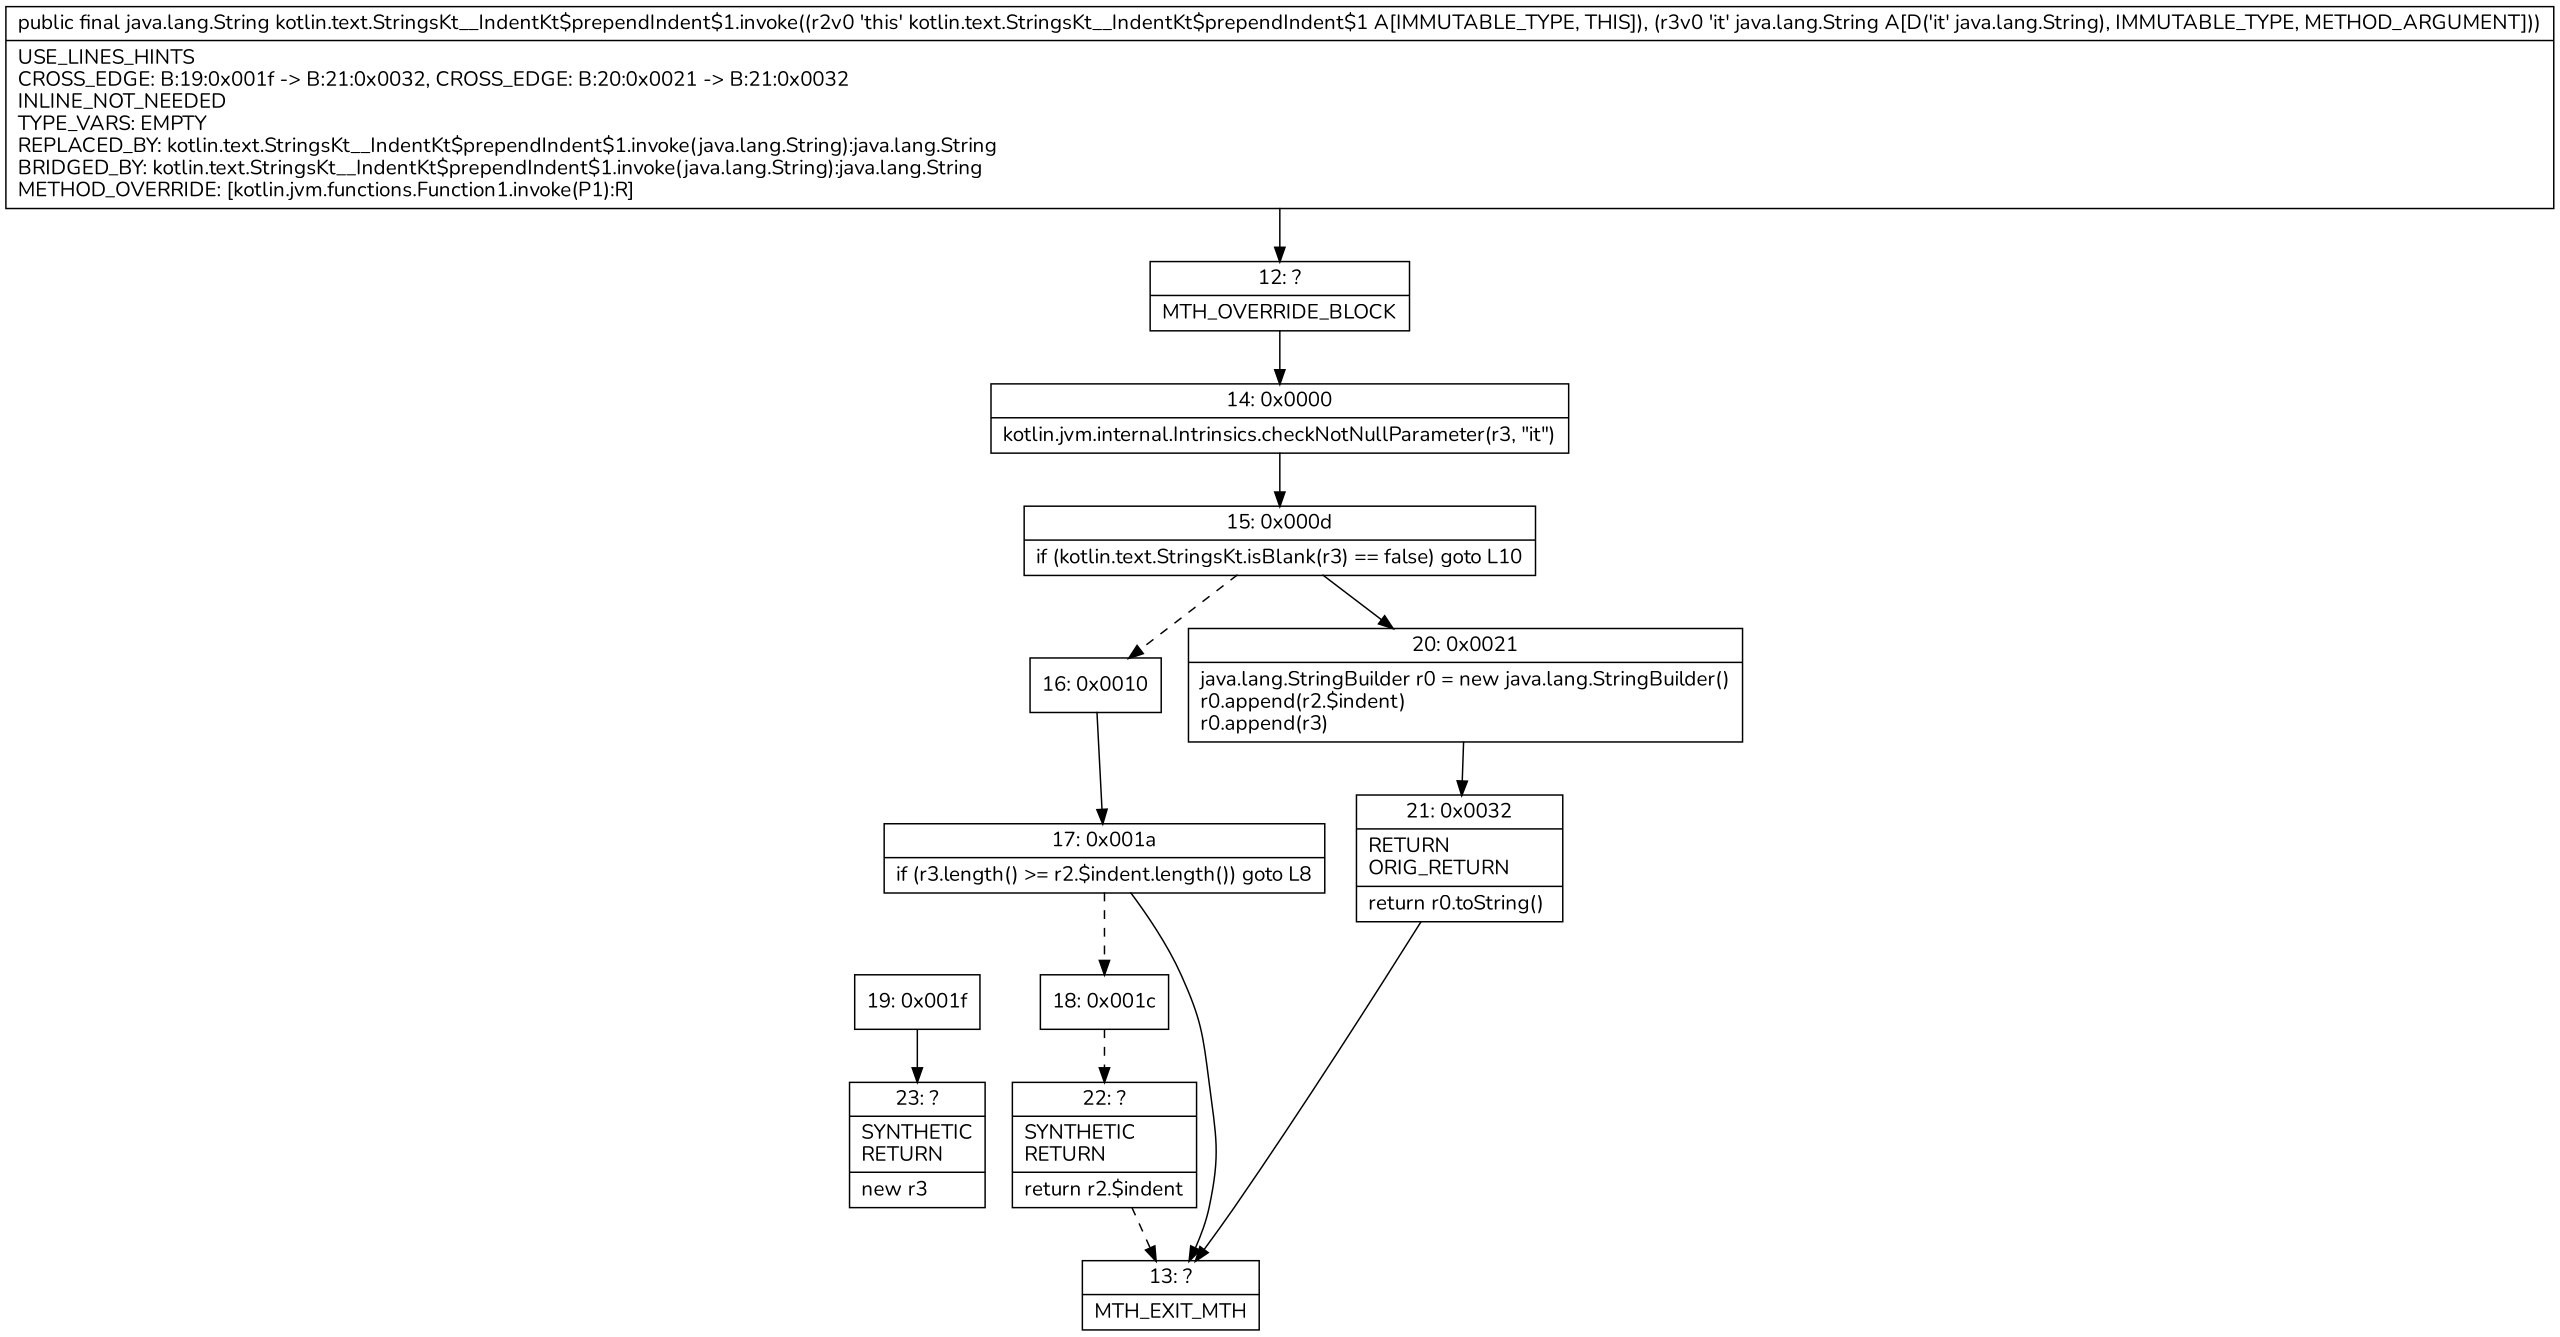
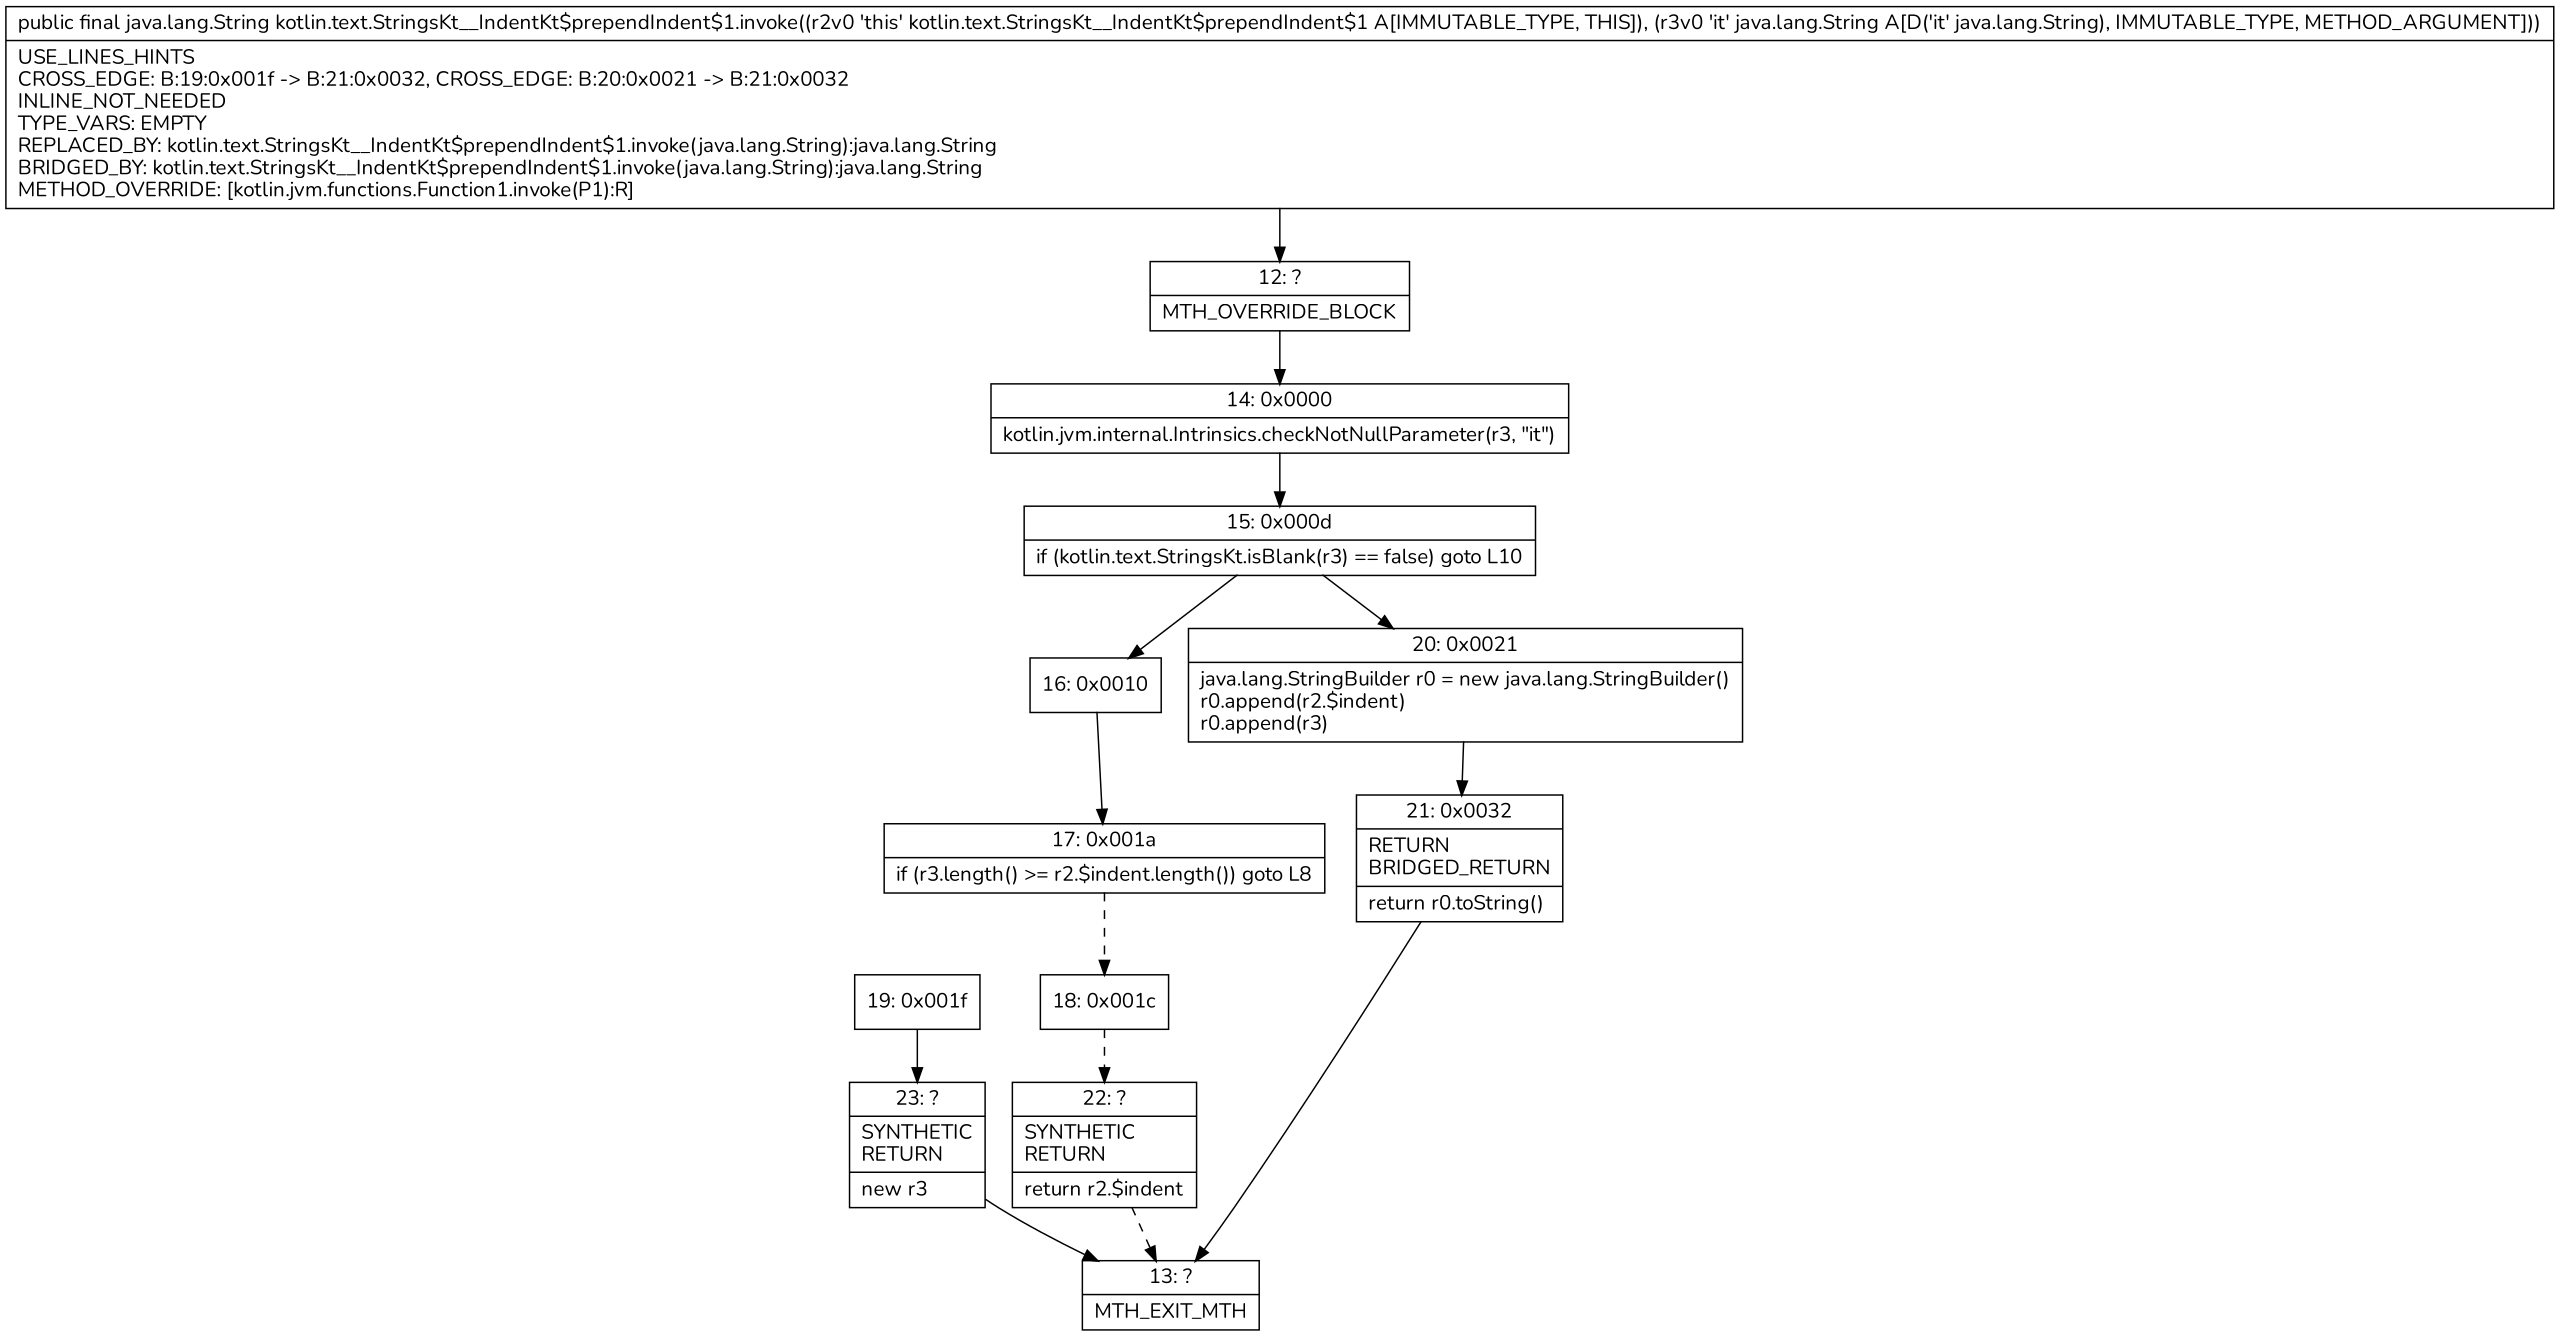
  digraph {
    fontname=Nunito
    node [fontname=Nunito shape=record]
    edge [fontname=Nunito]
    n1 [label="{12\:\ ?|MTH_OVERRIDE_BLOCK\l}"]
    n2 [label="{14\:\ 0x0000|kotlin.jvm.internal.Intrinsics.checkNotNullParameter(r3, \"it\")\l}"]
    n3 [label="{15\:\ 0x000d|if (kotlin.text.StringsKt.isBlank(r3) == false) goto L10\l}"]
    n4 [label="{16\:\ 0x0010}"]
    n5 [label="{20\:\ 0x0021|java.lang.StringBuilder r0 = new java.lang.StringBuilder()\lr0.append(r2.$indent)\lr0.append(r3)\l}"]
    n6 [label="{17\:\ 0x001a|if (r3.length() \>= r2.$indent.length()) goto L8\l}"]
-   n7 [label="{21\:\ 0x0032|RETURN\lORIG_RETURN\l|return r0.toString()\l}"]
+   n7 [label="{21\:\ 0x0032|RETURN\lBRIDGED_RETURN\l|return r0.toString()\l}"]
    n8 [label="{18\:\ 0x001c}"]
    n9 [label="{22\:\ ?|SYNTHETIC\lRETURN\l|return r2.$indent\l}"]
    n10 [label="{19\:\ 0x001f}"]
    n11 [label="{23\:\ ?|SYNTHETIC\lRETURN\l|new r3\l}"]
    n12 [label="{13\:\ ?|MTH_EXIT_MTH\l}"]
    n13 [label="{public final java.lang.String kotlin.text.StringsKt__IndentKt$prependIndent$1.invoke((r2v0 'this' kotlin.text.StringsKt__IndentKt$prependIndent$1 A[IMMUTABLE_TYPE, THIS]), (r3v0 'it' java.lang.String A[D('it' java.lang.String), IMMUTABLE_TYPE, METHOD_ARGUMENT]))  | USE_LINES_HINTS\lCROSS_EDGE: B:19:0x001f \-\> B:21:0x0032, CROSS_EDGE: B:20:0x0021 \-\> B:21:0x0032\lINLINE_NOT_NEEDED\lTYPE_VARS: EMPTY\lREPLACED_BY: kotlin.text.StringsKt__IndentKt$prependIndent$1.invoke(java.lang.String):java.lang.String\lBRIDGED_BY: kotlin.text.StringsKt__IndentKt$prependIndent$1.invoke(java.lang.String):java.lang.String\lMETHOD_OVERRIDE: [kotlin.jvm.functions.Function1.invoke(P1):R]\l}"]
    n1 -> n2
    n2 -> n3
-   n3 -> n4 [style=dashed]
+   n3 -> n4 [style=solid]
    n3 -> n5
    n4 -> n6
    n5 -> n7
    n6 -> n8 [style=dashed]
    n7 -> n12
    n8 -> n9 [style=dashed]
    n9 -> n12 [style=dashed]
    n10 -> n11
-   n6 -> n12
+   n11 -> n12
    n13 -> n1
  }
